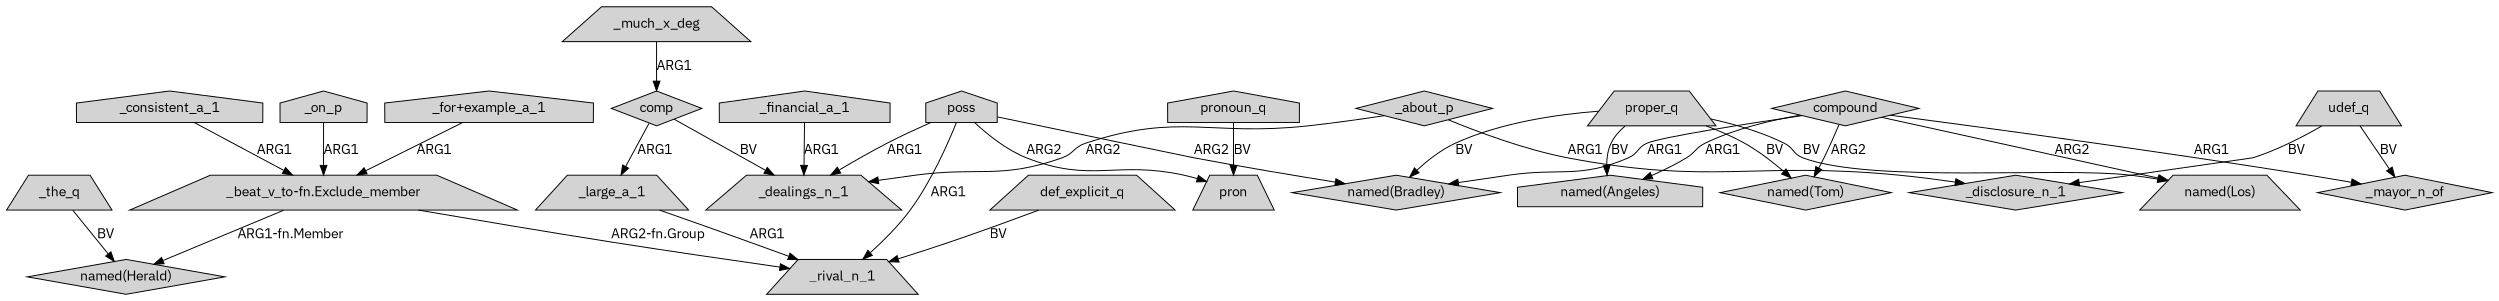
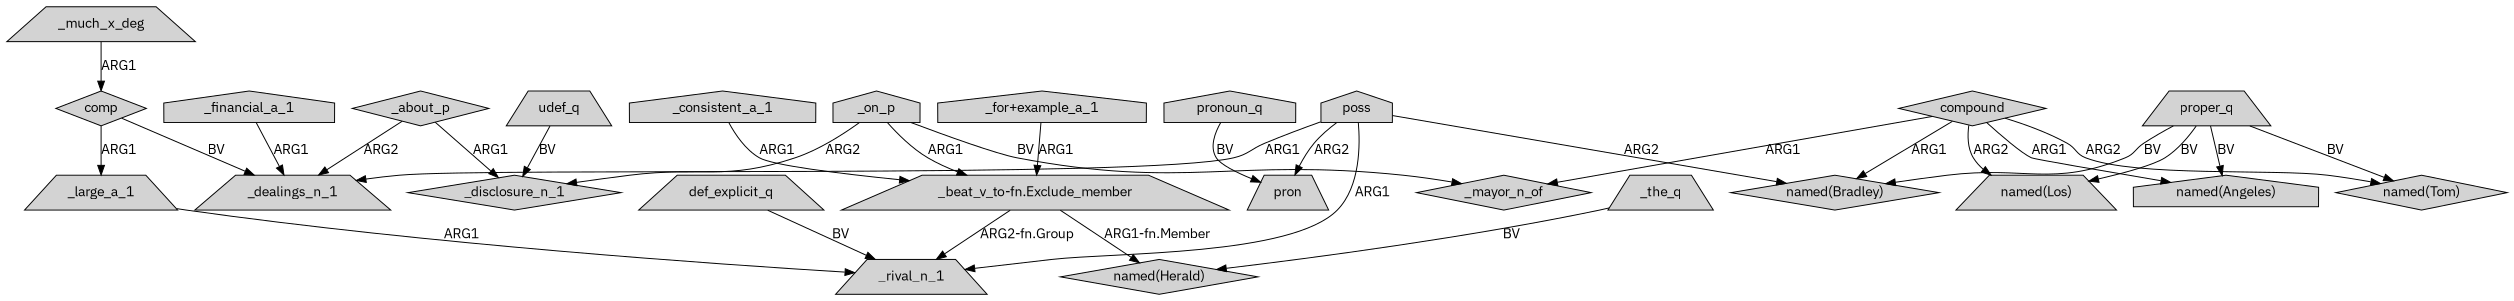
  digraph {
    fontname="IBM Plex Sans"
    node [fontname="IBM Plex Sans" shape=trapezium style=filled]
    edge [fontname="IBM Plex Sans"]
    _about_p [shape=diamond]
    _dealings_n_1
    _disclosure_n_1 [shape=diamond]
    udef_q
    _mayor_n_of [shape=diamond]
    "named(Tom)" [shape=diamond]
    proper_q
    "named(Bradley)" [shape=diamond]
    "named(Los)"
    "named(Angeles)" [shape=house]
    _financial_a_1 [shape=house]
    "named(Herald)" [shape=diamond]
    _the_q
    comp [shape=diamond]
    _large_a_1
    _rival_n_1
    _on_p [shape=house]
    "_beat_v_to-fn.Exclude_member"
    def_explicit_q
    poss [shape=house]
    pron
    "_for+example_a_1" [shape=house]
    compound [shape=diamond]
    pronoun_q [shape=house]
    _consistent_a_1 [shape=house]
    _much_x_deg
    _about_p -> _dealings_n_1 [label=ARG2]
    _about_p -> _disclosure_n_1 [label=ARG1]
    udef_q -> _disclosure_n_1 [label=BV]
-   udef_q -> _mayor_n_of [label=BV]
+   _on_p -> _mayor_n_of [label=BV]
    proper_q -> "named(Tom)" [label=BV]
    proper_q -> "named(Bradley)" [label=BV]
    proper_q -> "named(Los)" [label=BV]
    proper_q -> "named(Angeles)" [label=BV]
    _financial_a_1 -> _dealings_n_1 [label=ARG1]
    _the_q -> "named(Herald)" [label=BV]
    comp -> _dealings_n_1 [label=BV]
    comp -> _large_a_1 [label=ARG1]
    _large_a_1 -> _rival_n_1 [label=ARG1]
+   _on_p -> _disclosure_n_1 [label=ARG2]
    _on_p -> "_beat_v_to-fn.Exclude_member" [label=ARG1]
    "_beat_v_to-fn.Exclude_member" -> "named(Herald)" [label="ARG1-fn.Member"]
    "_beat_v_to-fn.Exclude_member" -> _rival_n_1 [label="ARG2-fn.Group"]
    def_explicit_q -> _rival_n_1 [label=BV]
    poss -> _dealings_n_1 [label=ARG1]
    poss -> "named(Bradley)" [label=ARG2]
    poss -> _rival_n_1 [label=ARG1]
    poss -> pron [label=ARG2]
    "_for+example_a_1" -> "_beat_v_to-fn.Exclude_member" [label=ARG1]
    compound -> _mayor_n_of [label=ARG1]
    compound -> "named(Tom)" [label=ARG2]
    compound -> "named(Bradley)" [label=ARG1]
    compound -> "named(Los)" [label=ARG2]
    compound -> "named(Angeles)" [label=ARG1]
    pronoun_q -> pron [label=BV]
    _consistent_a_1 -> "_beat_v_to-fn.Exclude_member" [label=ARG1]
    _much_x_deg -> comp [label=ARG1]
  }
